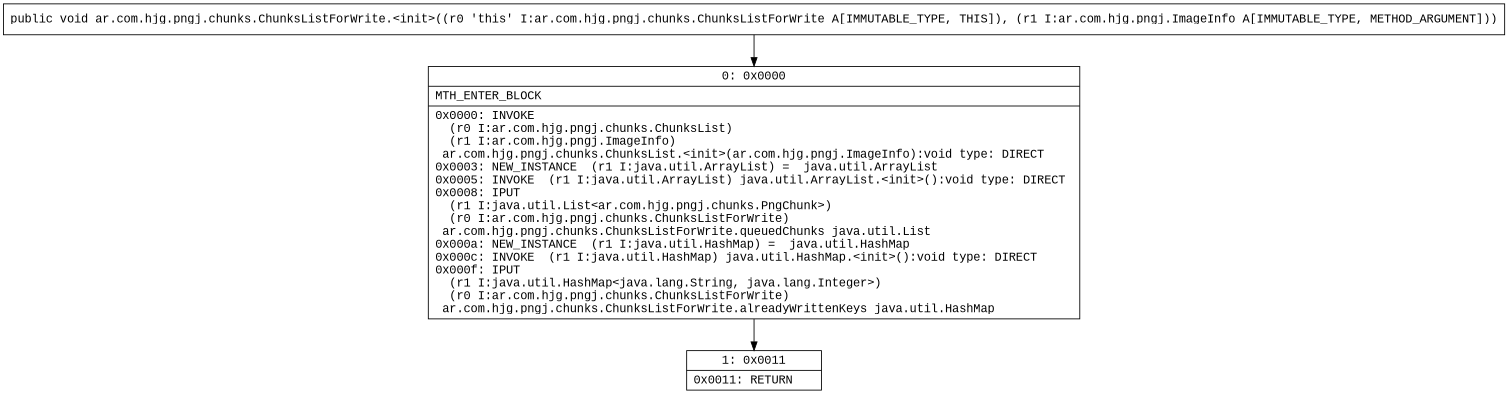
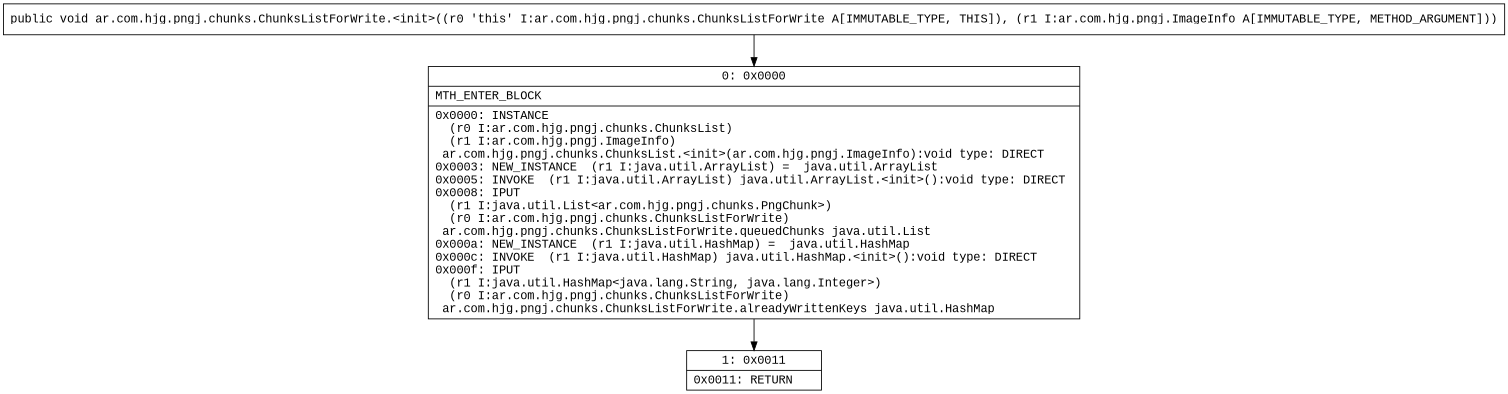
  digraph {
    fontname="Liberation Mono"
    node [shape=record fontname="Liberation Mono"]
    edge [fontname="Liberation Mono"]
-   n1 [label="{0\:\ 0x0000|MTH_ENTER_BLOCK\l|0x0000: INVOKE  \l  (r0 I:ar.com.hjg.pngj.chunks.ChunksList)\l  (r1 I:ar.com.hjg.pngj.ImageInfo)\l ar.com.hjg.pngj.chunks.ChunksList.\<init\>(ar.com.hjg.pngj.ImageInfo):void type: DIRECT \l0x0003: NEW_INSTANCE  (r1 I:java.util.ArrayList) =  java.util.ArrayList \l0x0005: INVOKE  (r1 I:java.util.ArrayList) java.util.ArrayList.\<init\>():void type: DIRECT \l0x0008: IPUT  \l  (r1 I:java.util.List\<ar.com.hjg.pngj.chunks.PngChunk\>)\l  (r0 I:ar.com.hjg.pngj.chunks.ChunksListForWrite)\l ar.com.hjg.pngj.chunks.ChunksListForWrite.queuedChunks java.util.List \l0x000a: NEW_INSTANCE  (r1 I:java.util.HashMap) =  java.util.HashMap \l0x000c: INVOKE  (r1 I:java.util.HashMap) java.util.HashMap.\<init\>():void type: DIRECT \l0x000f: IPUT  \l  (r1 I:java.util.HashMap\<java.lang.String, java.lang.Integer\>)\l  (r0 I:ar.com.hjg.pngj.chunks.ChunksListForWrite)\l ar.com.hjg.pngj.chunks.ChunksListForWrite.alreadyWrittenKeys java.util.HashMap \l}"]
+   n1 [label="{0\:\ 0x0000|MTH_ENTER_BLOCK\l|0x0000: INSTANCE  \l  (r0 I:ar.com.hjg.pngj.chunks.ChunksList)\l  (r1 I:ar.com.hjg.pngj.ImageInfo)\l ar.com.hjg.pngj.chunks.ChunksList.\<init\>(ar.com.hjg.pngj.ImageInfo):void type: DIRECT \l0x0003: NEW_INSTANCE  (r1 I:java.util.ArrayList) =  java.util.ArrayList \l0x0005: INVOKE  (r1 I:java.util.ArrayList) java.util.ArrayList.\<init\>():void type: DIRECT \l0x0008: IPUT  \l  (r1 I:java.util.List\<ar.com.hjg.pngj.chunks.PngChunk\>)\l  (r0 I:ar.com.hjg.pngj.chunks.ChunksListForWrite)\l ar.com.hjg.pngj.chunks.ChunksListForWrite.queuedChunks java.util.List \l0x000a: NEW_INSTANCE  (r1 I:java.util.HashMap) =  java.util.HashMap \l0x000c: INVOKE  (r1 I:java.util.HashMap) java.util.HashMap.\<init\>():void type: DIRECT \l0x000f: IPUT  \l  (r1 I:java.util.HashMap\<java.lang.String, java.lang.Integer\>)\l  (r0 I:ar.com.hjg.pngj.chunks.ChunksListForWrite)\l ar.com.hjg.pngj.chunks.ChunksListForWrite.alreadyWrittenKeys java.util.HashMap \l}"]
    n2 [label="{1\:\ 0x0011|0x0011: RETURN   \l}"]
    n3 [label="{public void ar.com.hjg.pngj.chunks.ChunksListForWrite.\<init\>((r0 'this' I:ar.com.hjg.pngj.chunks.ChunksListForWrite A[IMMUTABLE_TYPE, THIS]), (r1 I:ar.com.hjg.pngj.ImageInfo A[IMMUTABLE_TYPE, METHOD_ARGUMENT])) }"]
    n1 -> n2
    n3 -> n1
  }
